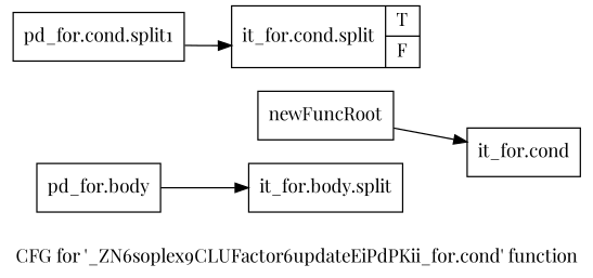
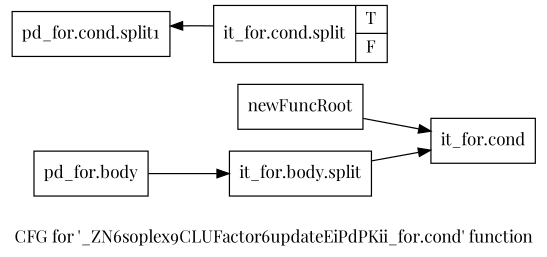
  digraph {
    fontname="Playfair Display"
    label="CFG for '_ZN6soplex9CLUFactor6updateEiPdPKii_for.cond' function"
    rankdir=LR
    node [fontname="Playfair Display" shape=record]
    edge [fontname="Playfair Display"]
    n1 [label="{newFuncRoot}"]
    n2 [label="{it_for.cond}"]
    n3 [label="{pd_for.cond.split1}"]
    n4 [label="{it_for.cond.split|{<s0>T|<s1>F}}"]
    n5 [label="{pd_for.body}"]
    n6 [label="{it_for.body.split}"]
    n1 -> n2
-   n3 -> n4
+   n4 -> n3
    n5 -> n6
+   n6 -> n2
  }
